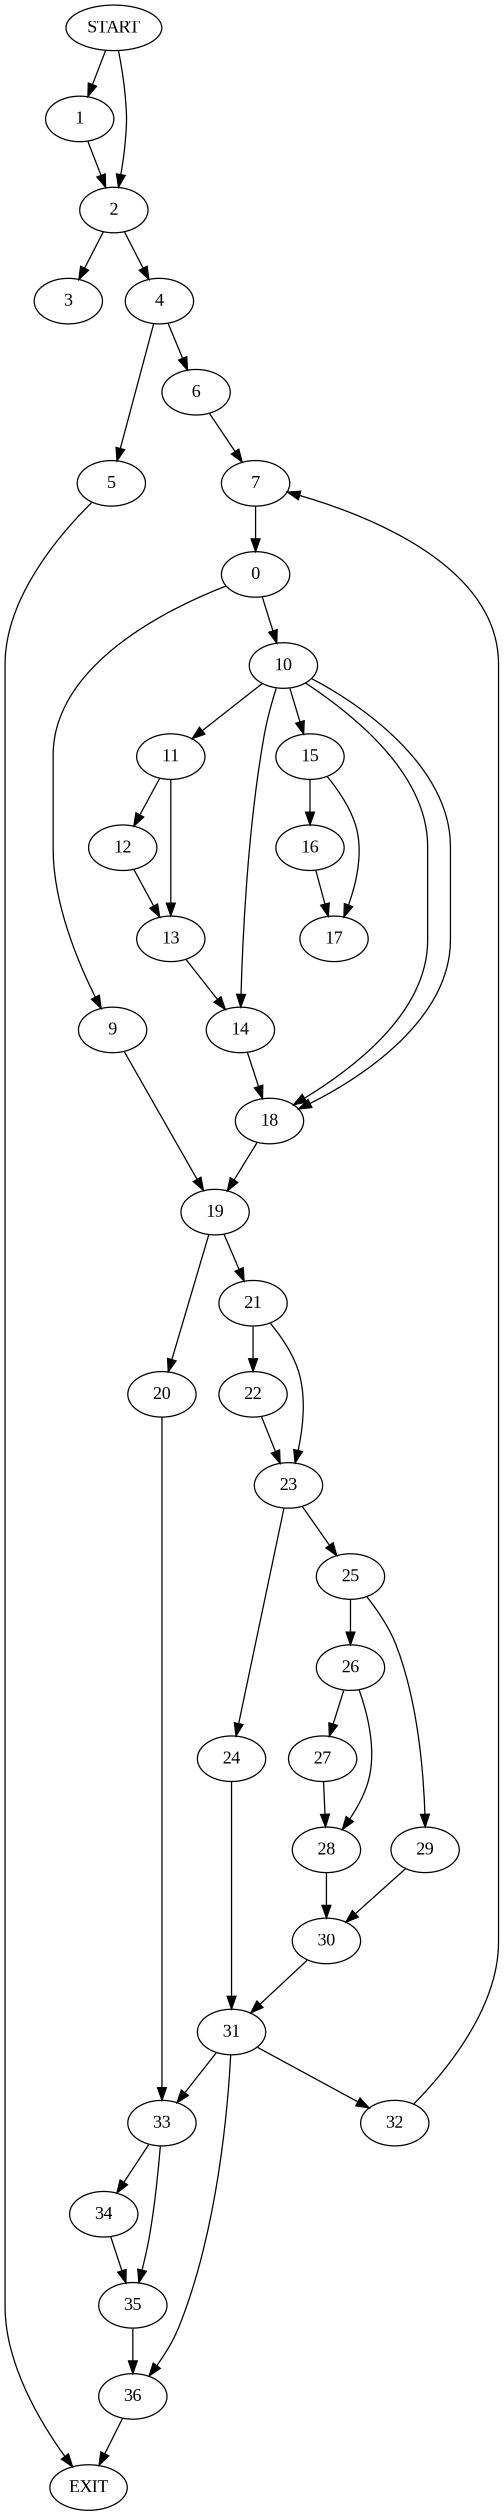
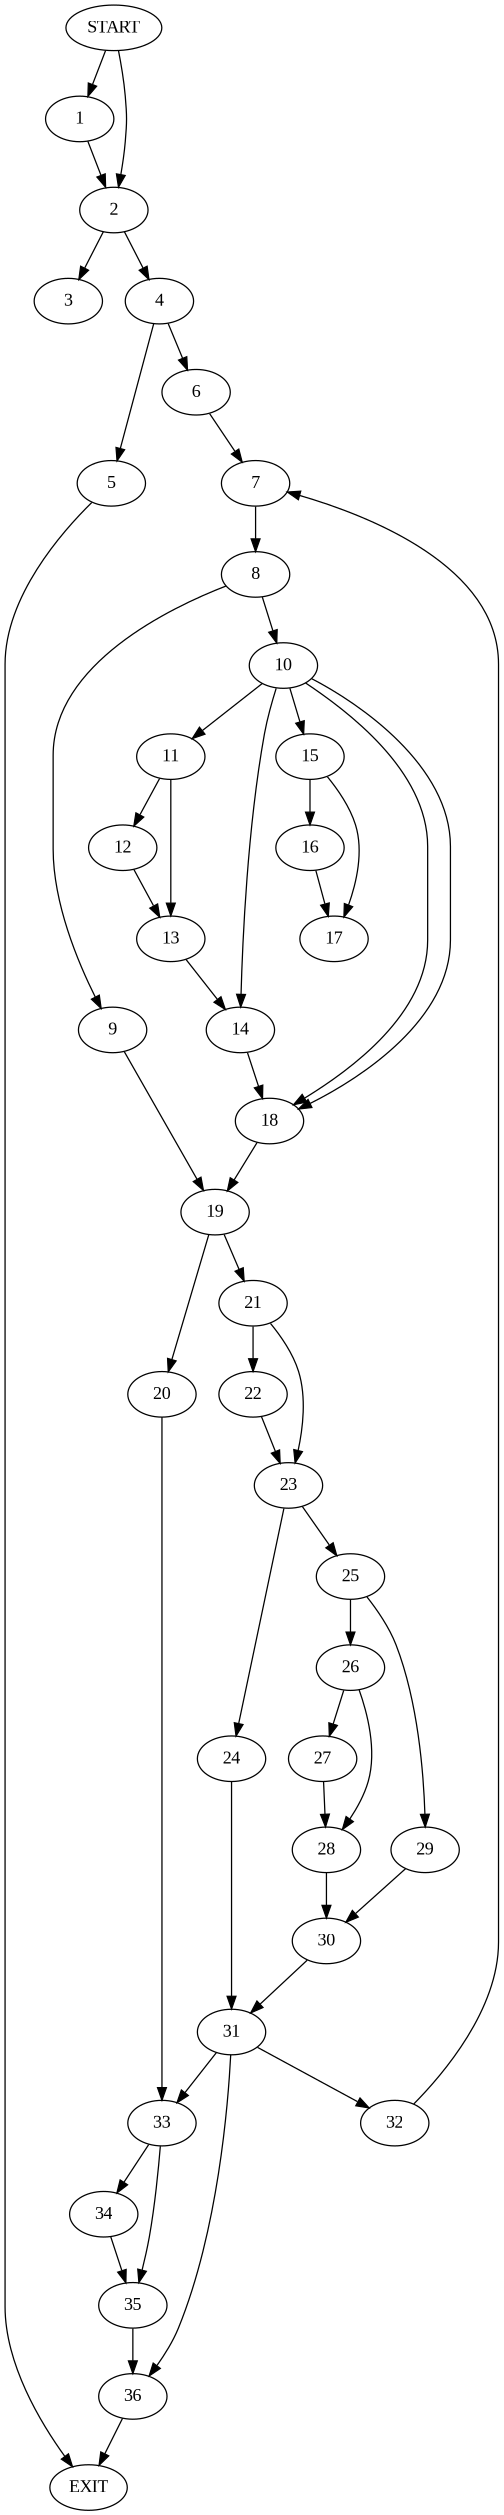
  digraph {
    fontname="Liberation Serif"
    node [fontname="Liberation Serif"]
    edge [fontname="Liberation Serif"]
    n1 [label=START]
    1
    2
    3
    4
    5
    6
    n8 [label=EXIT]
    7
-   8 [label=0]
+   8
    9
    10
    19
    11
    14
    15
    18
    20
    21
    12
    13
    16
    17
    36
    33
    22
    23
    34
    35
    24
    25
    31
    26
    29
    32
    27
    28
    30
    n1 -> 1
    n1 -> 2
    1 -> 2
    2 -> 3
    2 -> 4
    4 -> 5
    4 -> 6
    5 -> n8
    6 -> 7
    7 -> 8
    8 -> 9
    8 -> 10
    9 -> 19
    10 -> 11 [tailport=s2]
    10 -> 14 [tailport=s3]
    10 -> 15 [tailport=s4]
    10 -> 18
    10 -> 18
    19 -> 20
    19 -> 21
    11 -> 12
    11 -> 13
    14 -> 18
    15 -> 16
    15 -> 17
    18 -> 19
    20 -> 33
    21 -> 22
    21 -> 23
    12 -> 13
    13 -> 14
    16 -> 17
    36 -> n8
    33 -> 34
    33 -> 35
    22 -> 23
    23 -> 24
    23 -> 25
    34 -> 35
    35 -> 36
    24 -> 31
    25 -> 26
    25 -> 29
    31 -> 36
    31 -> 33 [tailport=s2]
    31 -> 32
    26 -> 27
    26 -> 28
    29 -> 30
    32 -> 7
    27 -> 28
    28 -> 30
    30 -> 31
  }
